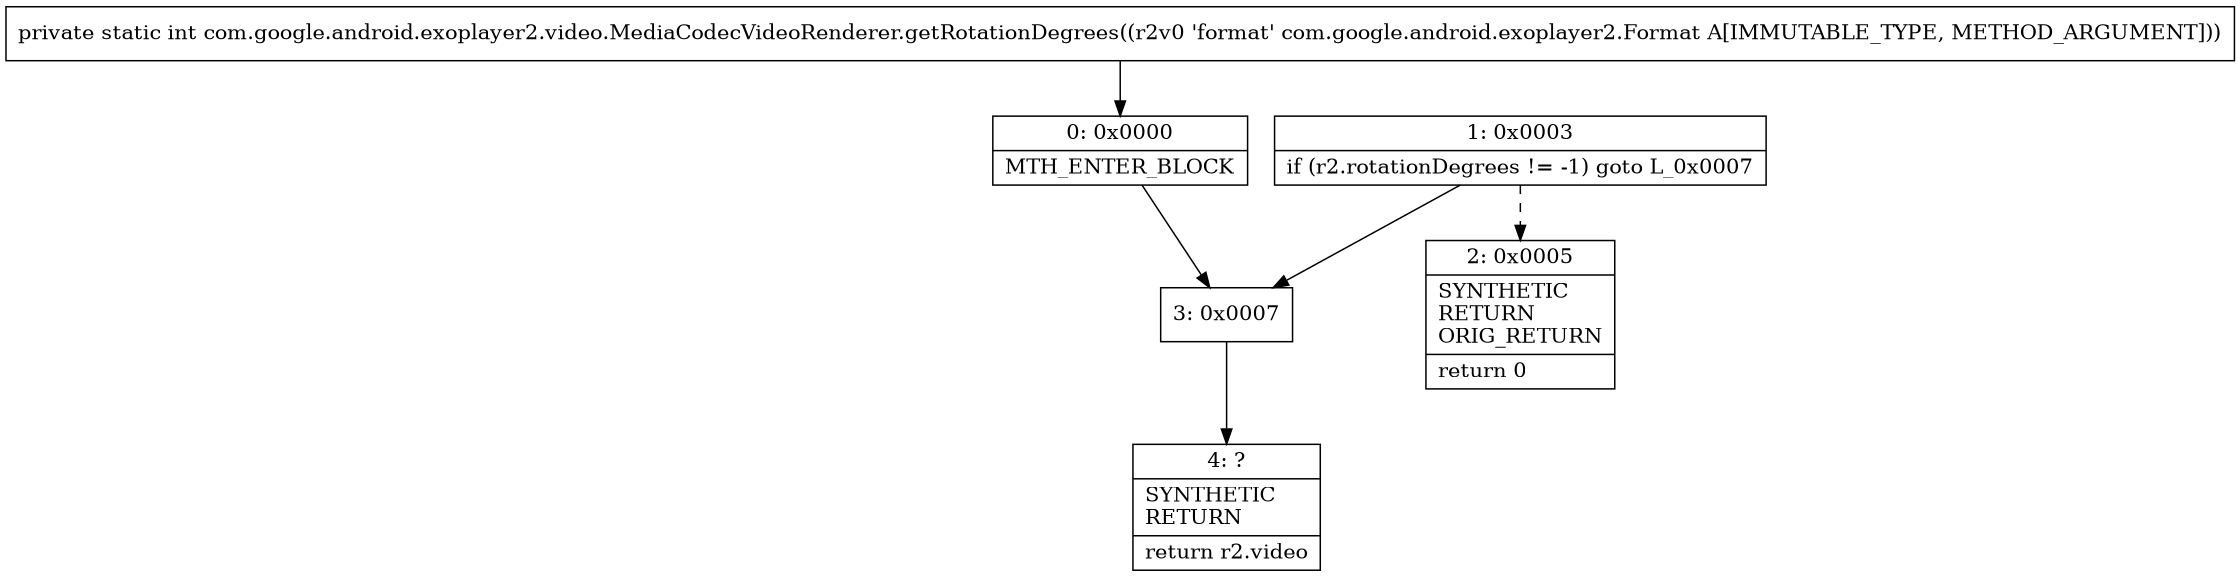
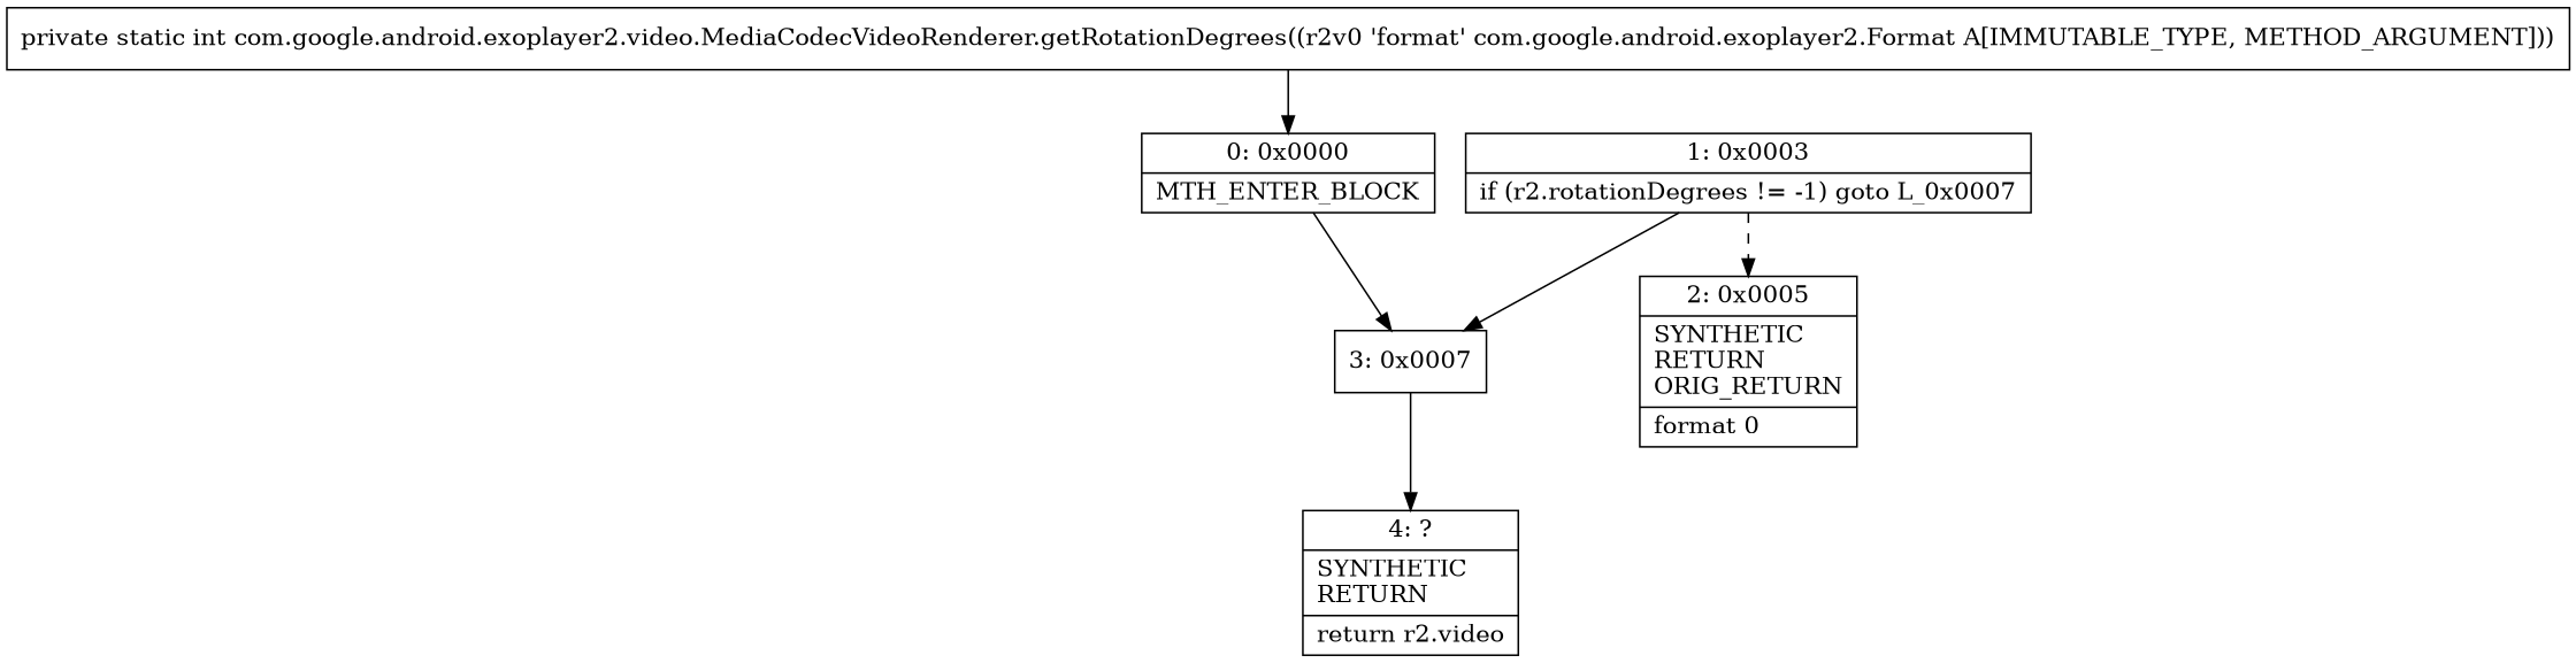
  digraph {
    node [shape=record]
    n1 [label="{0\:\ 0x0000|MTH_ENTER_BLOCK\l}"]
    n2 [label="{3\:\ 0x0007}"]
    n3 [label="{1\:\ 0x0003|if (r2.rotationDegrees != \-1) goto L_0x0007\l}"]
-   n4 [label="{2\:\ 0x0005|SYNTHETIC\lRETURN\lORIG_RETURN\l|return 0\l}"]
+   n4 [label="{2\:\ 0x0005|SYNTHETIC\lRETURN\lORIG_RETURN\l|format 0\l}"]
    n5 [label="{4\:\ ?|SYNTHETIC\lRETURN\l|return r2.video\l}"]
    n6 [label="{private static int com.google.android.exoplayer2.video.MediaCodecVideoRenderer.getRotationDegrees((r2v0 'format' com.google.android.exoplayer2.Format A[IMMUTABLE_TYPE, METHOD_ARGUMENT])) }"]
    n1 -> n2
    n2 -> n5
    n3 -> n2
    n3 -> n4 [style=dashed]
    n6 -> n1
  }
